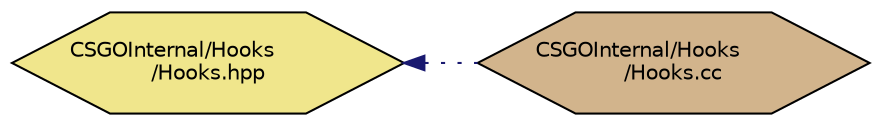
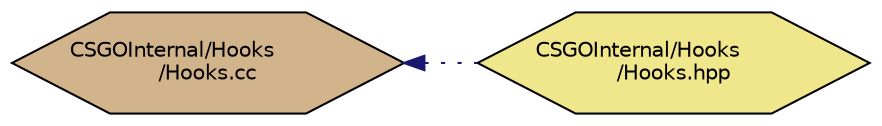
  digraph {
    rankdir=LR
    node [color=black fontname=Helvetica fontsize=10 shape=hexagon style=filled]
    n1 [fillcolor=khaki fontcolor=black height=0.2 label="CSGOInternal/Hooks\l/Hooks.hpp" width=0.4]
    n2 [fillcolor=tan height=0.2 label="CSGOInternal/Hooks\l/Hooks.cc" width=0.4]
-   n1 -> n2 [color=midnightblue dir=back fontname=Helvetica fontsize=10 labelfontname=Helvetica labelfontsize=10 style=dotted]
+   n2 -> n1 [color=midnightblue dir=back fontname=Helvetica fontsize=10 labelfontname=Helvetica labelfontsize=10 style=dotted]
  }
